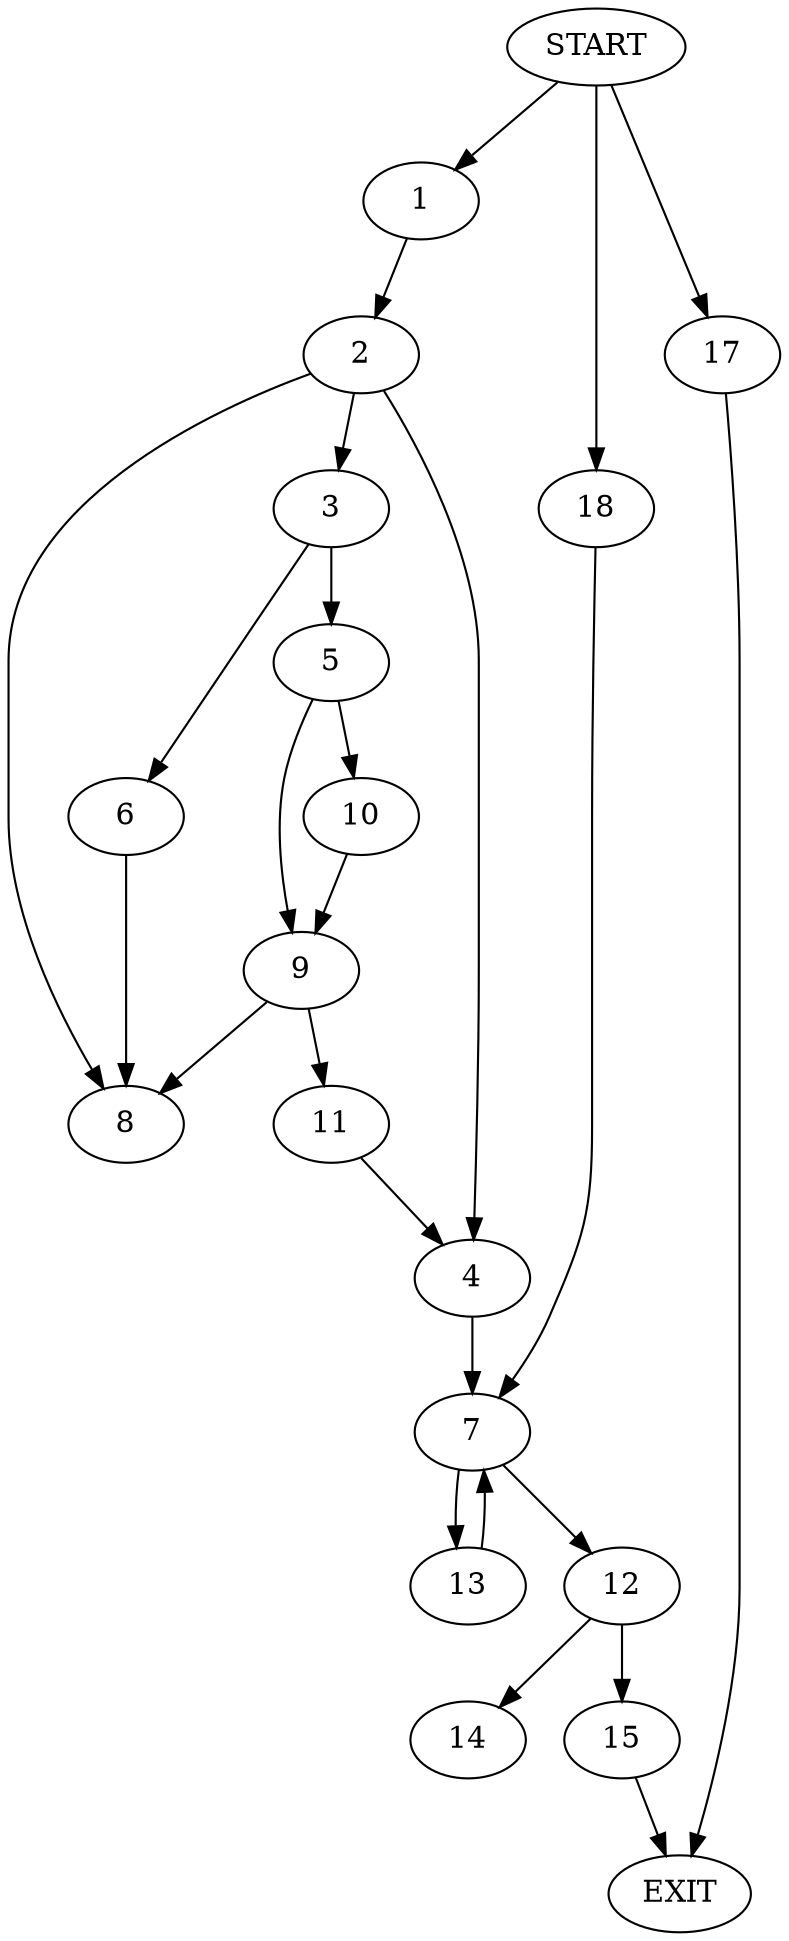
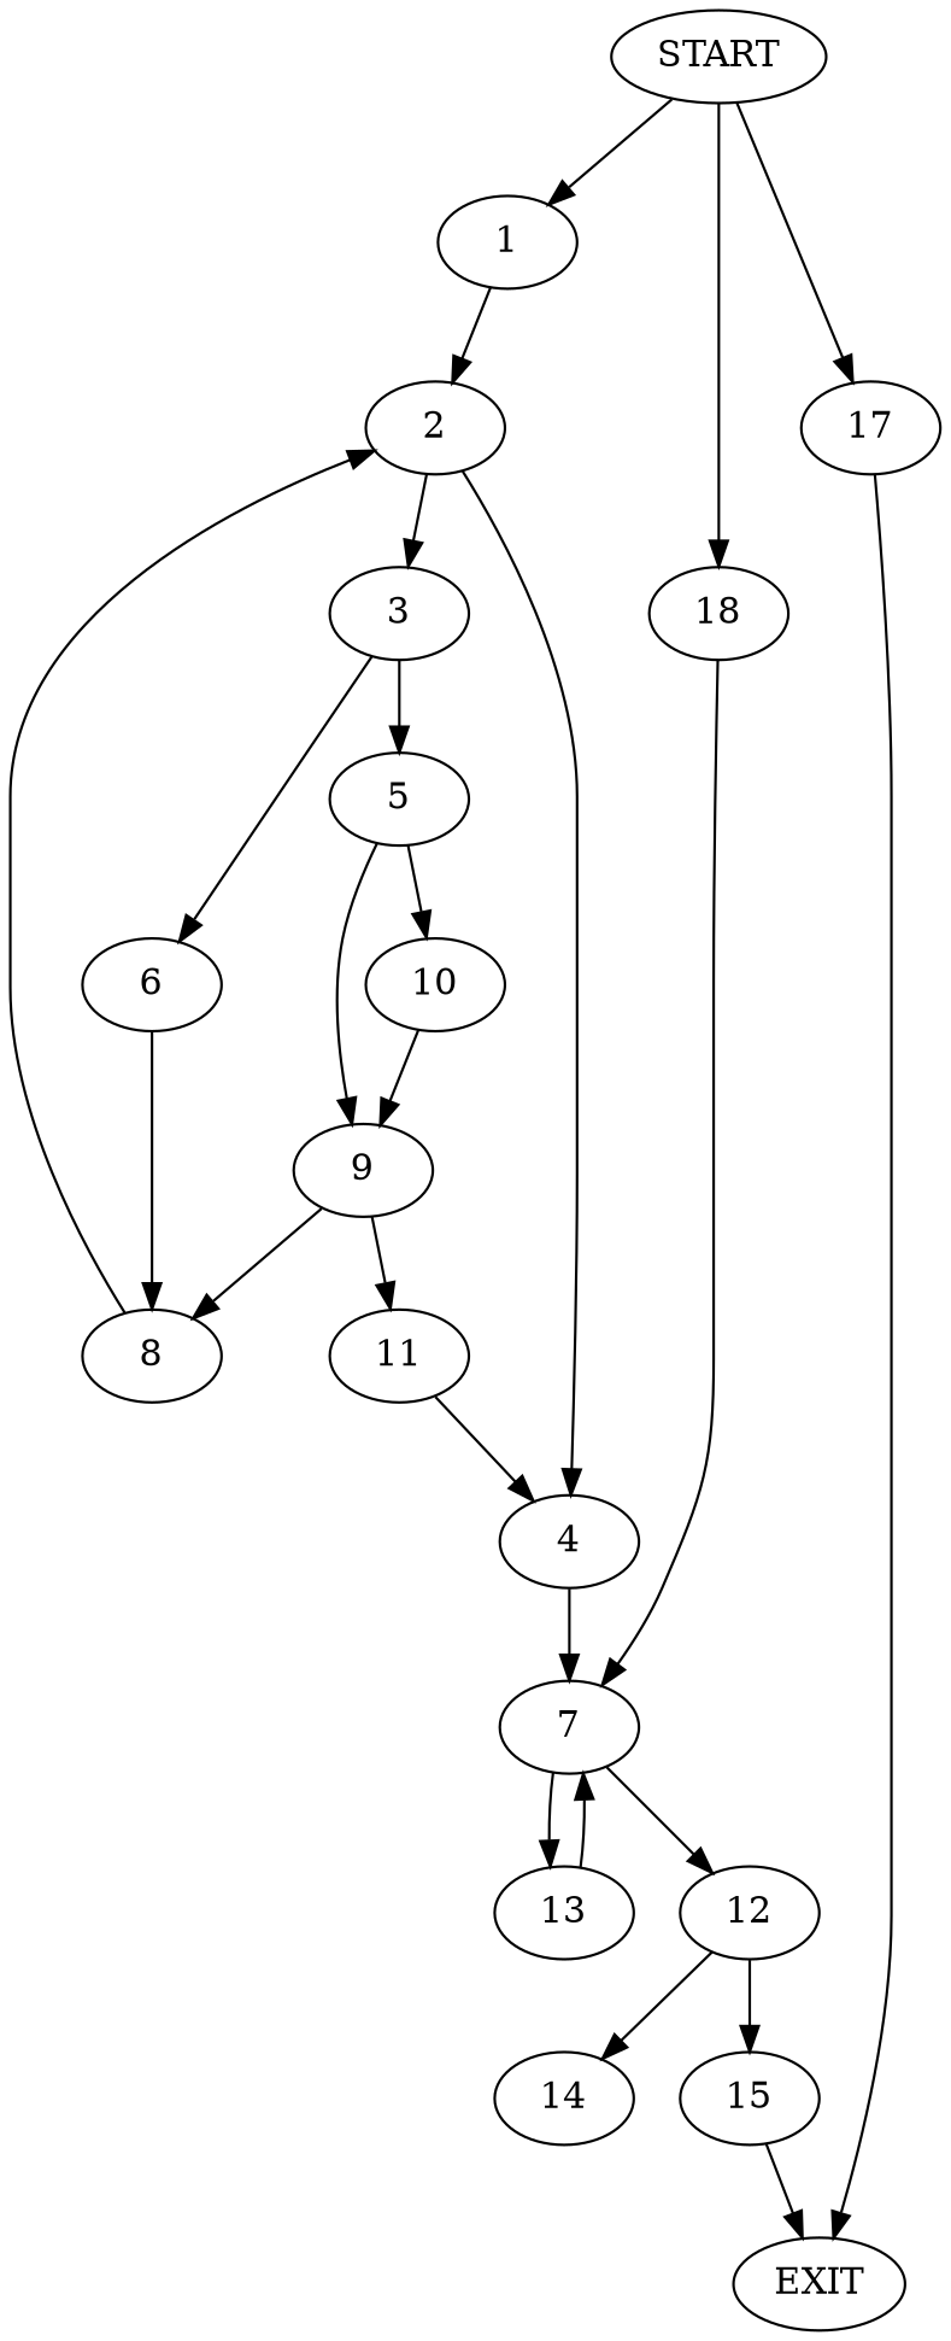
  digraph {
    n1 [label=START]
    1
    n3 [label=18]
    17
    2
    7
    n7 [label=EXIT]
    3
    4
    5
    6
    9
    10
    8
    12
    13
    11
    14
    15
    n1 -> 1
    n1 -> n3
    n1 -> 17
    1 -> 2
    n3 -> 7
    17 -> n7
    2 -> 3
    2 -> 4
    7 -> 12
    7 -> 13
    3 -> 5
    3 -> 6
    4 -> 7
    5 -> 9
    5 -> 10
    6 -> 8
    9 -> 8
    9 -> 11
    10 -> 9
-   2 -> 8
+   8 -> 2
    12 -> 14
    12 -> 15
    13 -> 7
    11 -> 4
    15 -> n7
  }
